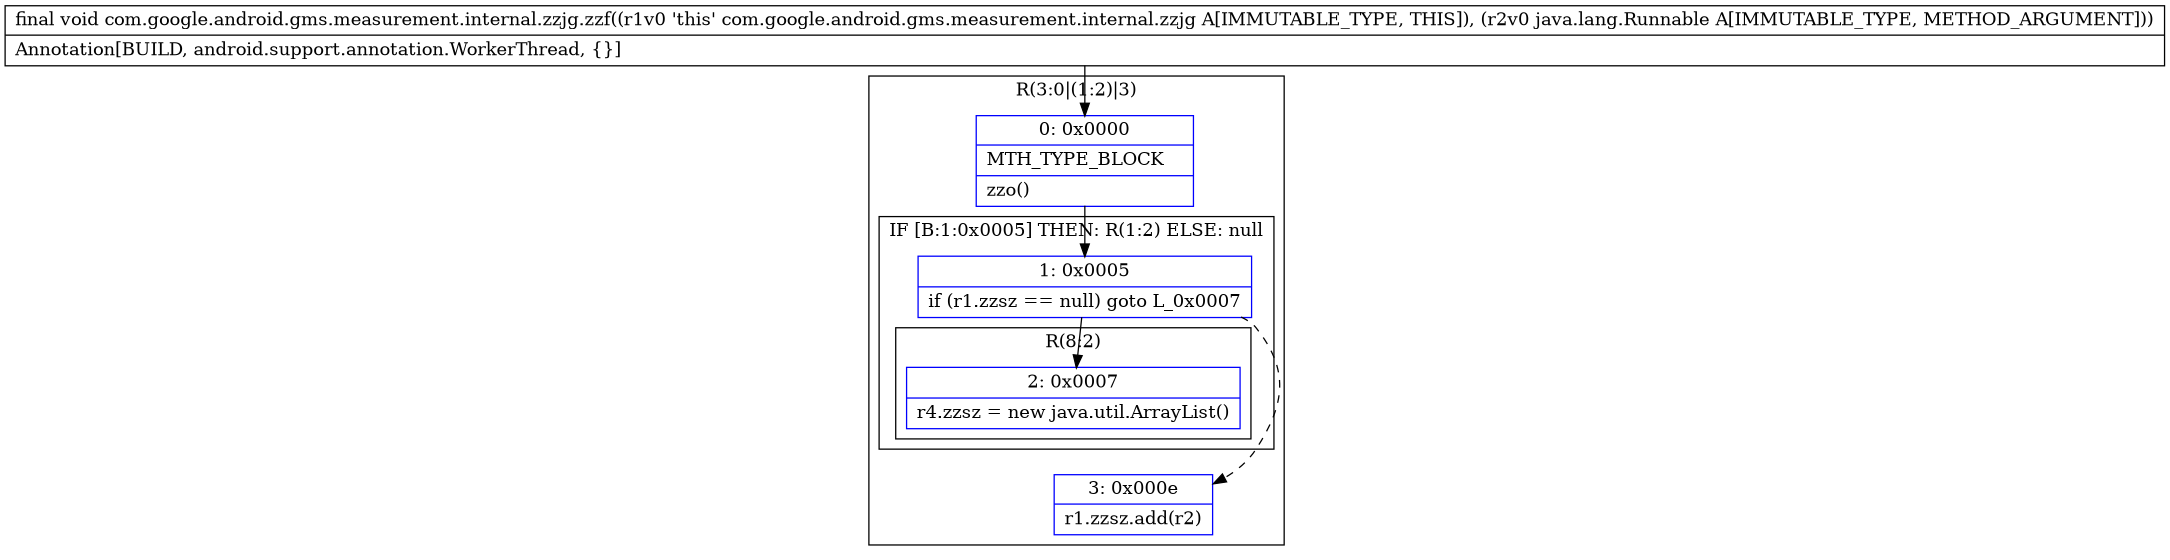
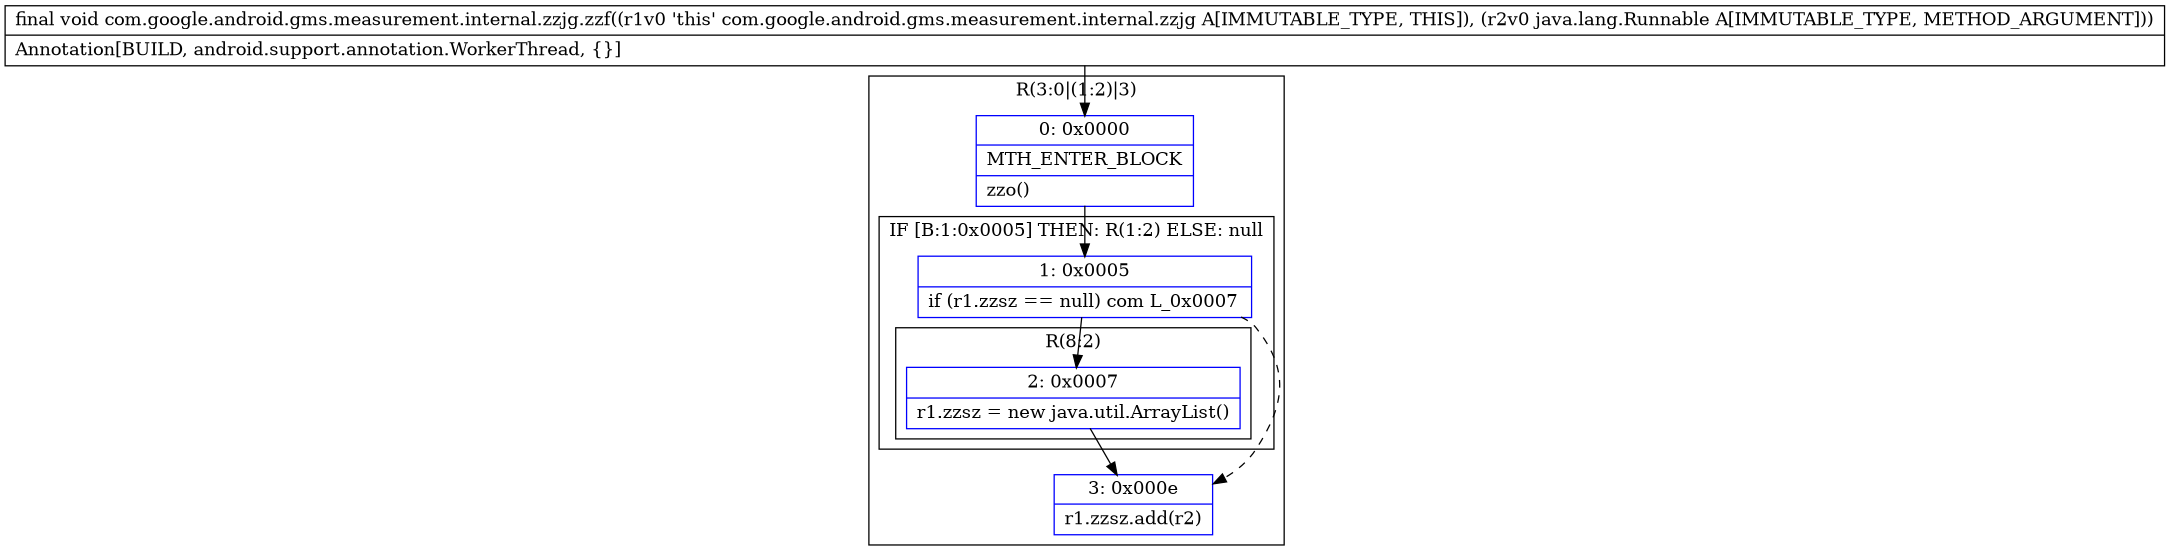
  digraph {
    node [color=blue shape=record]
-   n1 [label="{2\:\ 0x0007|r4.zzsz = new java.util.ArrayList()\l}"]
-   n2 [label="{1\:\ 0x0005|if (r1.zzsz == null) goto L_0x0007\l}"]
-   n3 [label="{0\:\ 0x0000|MTH_TYPE_BLOCK\l|zzo()\l}"]
+   n1 [label="{2\:\ 0x0007|r1.zzsz = new java.util.ArrayList()\l}"]
+   n2 [label="{1\:\ 0x0005|if (r1.zzsz == null) com L_0x0007\l}"]
+   n3 [label="{0\:\ 0x0000|MTH_ENTER_BLOCK\l|zzo()\l}"]
    n4 [label="{3\:\ 0x000e|r1.zzsz.add(r2)\l}"]
    n5 [label="{final void com.google.android.gms.measurement.internal.zzjg.zzf((r1v0 'this' com.google.android.gms.measurement.internal.zzjg A[IMMUTABLE_TYPE, THIS]), (r2v0 java.lang.Runnable A[IMMUTABLE_TYPE, METHOD_ARGUMENT]))  | Annotation[BUILD, android.support.annotation.WorkerThread, \{\}]\l}" color=""]
    subgraph cluster_1 {
      label="R(3:0|(1:2)|3)"
      n3
      n4
      subgraph cluster_2 {
        label="IF [B:1:0x0005] THEN: R(1:2) ELSE: null"
        n2
        subgraph cluster_3 {
          label="R(8:2)"
          n1
        }
      }
    }
+   n1 -> n4
    n2 -> n1
    n2 -> n4 [style=dashed]
    n3 -> n2
    n5 -> n3
  }
